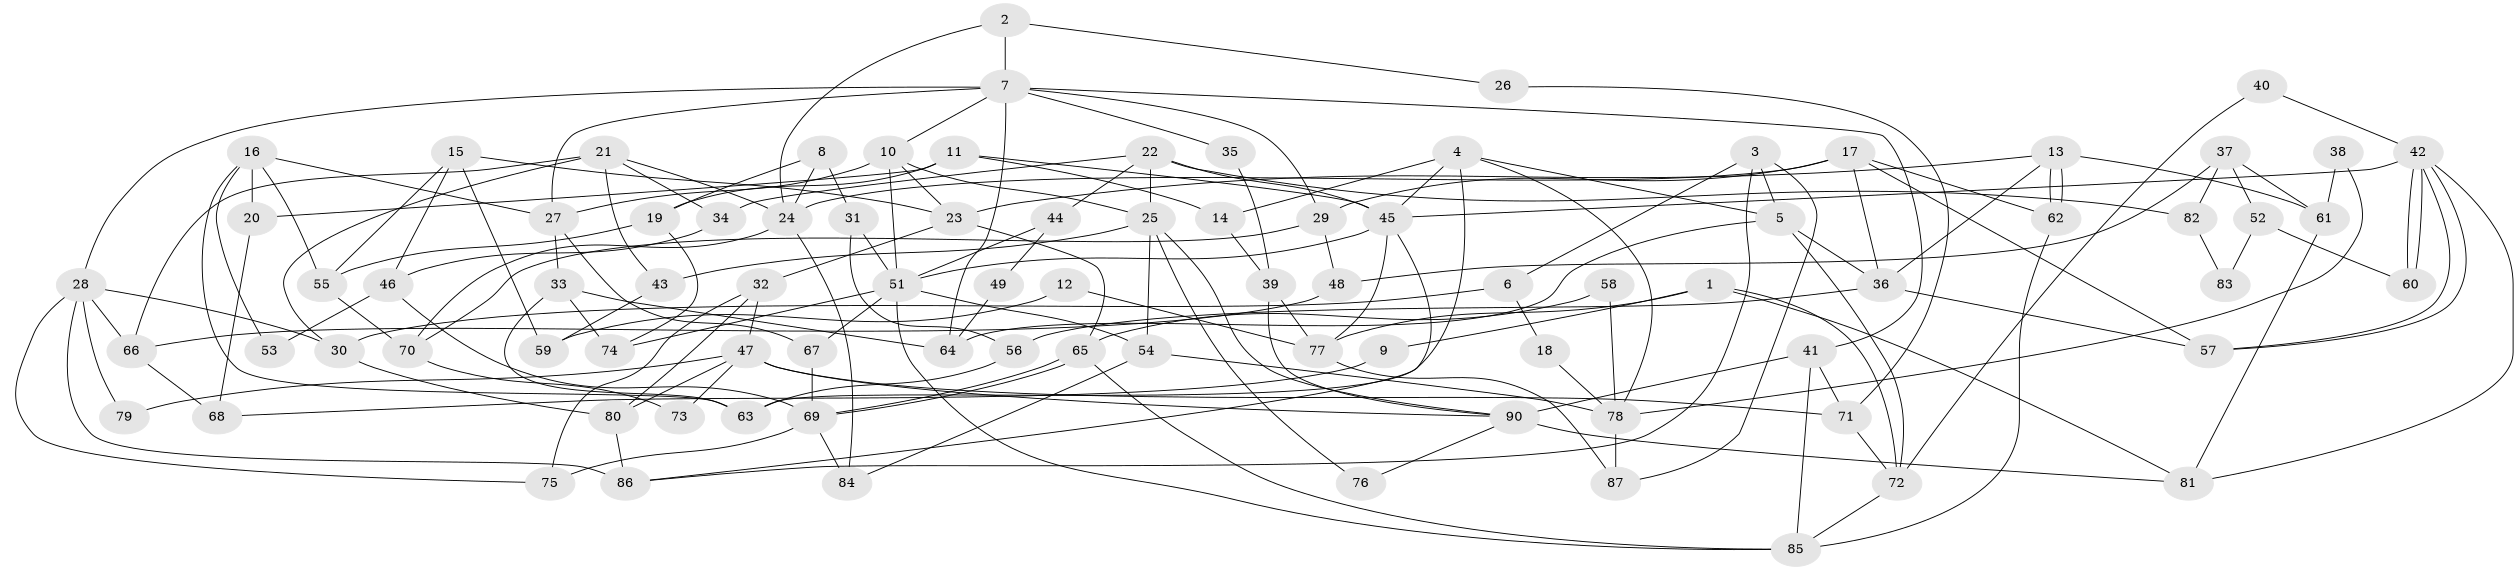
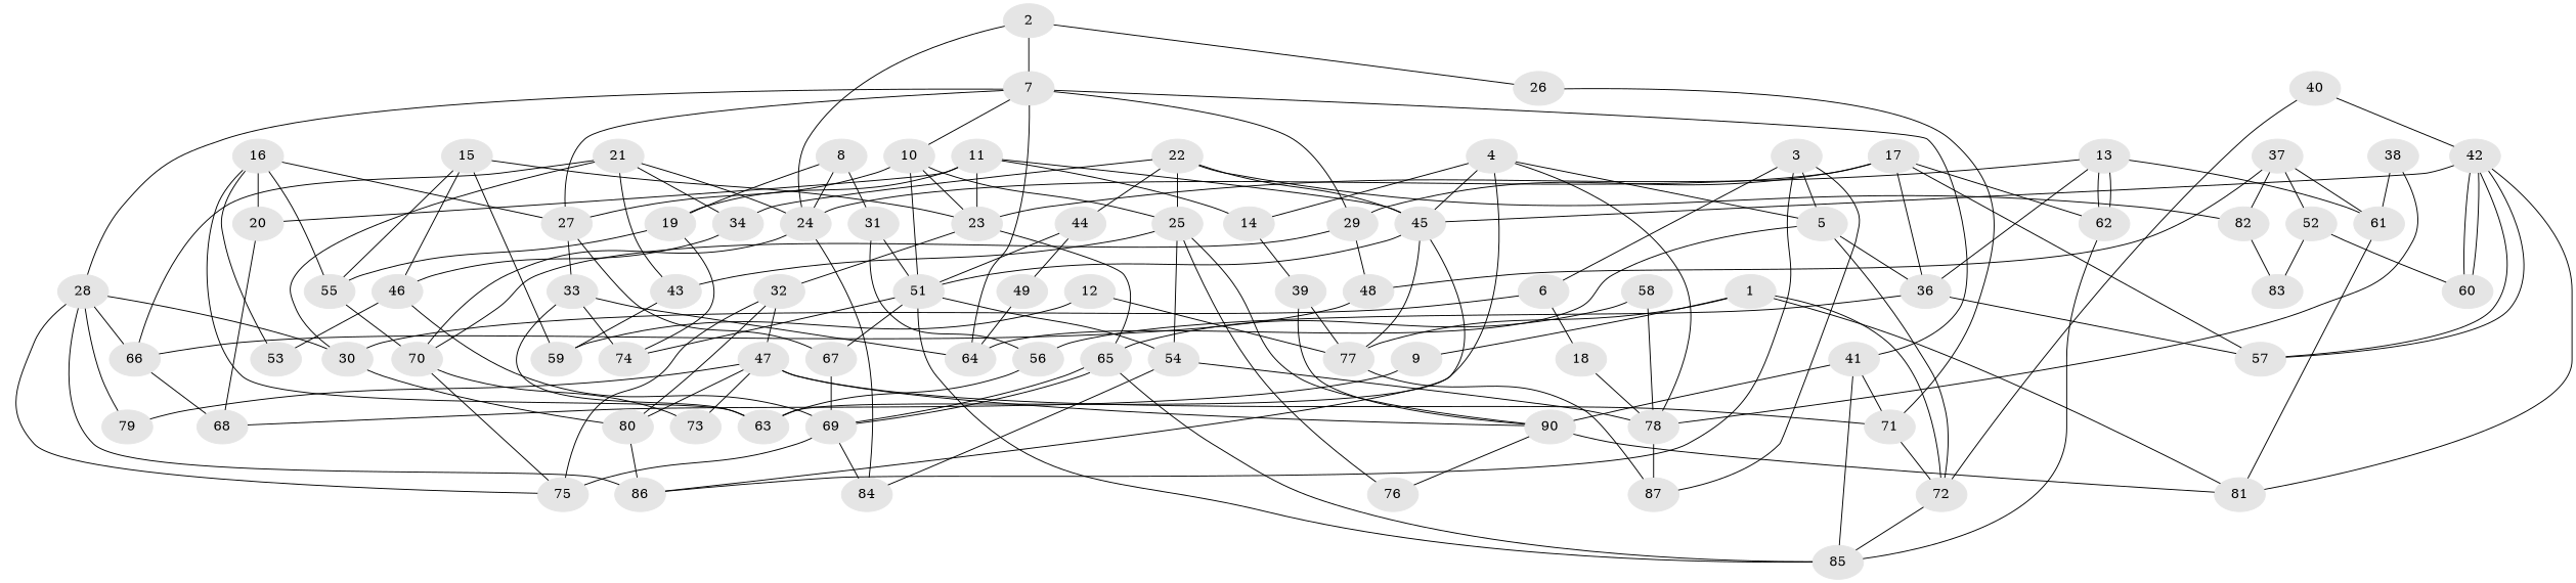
  graph {
    node [color=gray90 style=filled]
    1
    9
    72
    77
    81
    68
    85
    87
    2
    7
    24
    26
    64
    10
    27
    28
    29
-   35
    41
    70
    84
    71
    3
    5
    6
    86
    36
    18
    30
    4
    14
    45
    63
    78
    39
    51
    57
    56
    80
    23
    25
    33
    67
    66
    75
    79
    48
    n48 [label=90]
    8
    19
    31
    55
    74
    32
    65
    43
    54
    76
    11
    20
    12
    59
    13
    61
    62
    15
    46
    53
    69
    16
    17
    21
    34
    22
    44
    82
    49
    83
    47
    73
    37
    52
    60
    38
    40
    42
    58
    1 -- 9
    1 -- 72
    1 -- 77
    1 -- 81
    9 -- 68
    72 -- 85
    77 -- 87
    2 -- 7
    2 -- 24
    2 -- 26
    7 -- 64
    7 -- 10
    7 -- 27
    7 -- 28
    7 -- 29
-   7 -- 35
    7 -- 41
    24 -- 70
    24 -- 84
    26 -- 71
    10 -- 27
    10 -- 51
    10 -- 23
    10 -- 25
    27 -- 33
    27 -- 67
    28 -- 86
    28 -- 30
    28 -- 66
    28 -- 75
    28 -- 79
    29 -- 70
    29 -- 48
-   35 -- 39
    41 -- 85
    41 -- 71
    41 -- n48
+   70 -- 75
    70 -- 73
    71 -- 72
    3 -- 87
    3 -- 5
    3 -- 6
    3 -- 86
    5 -- 72
    5 -- 64
    5 -- 36
    6 -- 18
    6 -- 30
    36 -- 57
    36 -- 56
    18 -- 78
    30 -- 80
    4 -- 5
    4 -- 14
    4 -- 45
    4 -- 63
    4 -- 78
    14 -- 39
    45 -- 77
    45 -- 86
    45 -- 51
    78 -- 87
    39 -- 77
    39 -- n48
    51 -- 85
    51 -- 67
    51 -- 74
    51 -- 54
    56 -- 63
    80 -- 86
    23 -- 32
    23 -- 65
    25 -- n48
    25 -- 43
    25 -- 54
    25 -- 76
    33 -- 64
    33 -- 63
    33 -- 74
    67 -- 69
    66 -- 68
    48 -- 66
    n48 -- 81
    n48 -- 76
    8 -- 24
    8 -- 19
    8 -- 31
    19 -- 55
    19 -- 74
    31 -- 51
    31 -- 56
    55 -- 70
    32 -- 80
    32 -- 75
    32 -- 47
    65 -- 85
    65 -- 69
    65 -- 69
    43 -- 59
    54 -- 84
    54 -- 78
    11 -- 14
    11 -- 45
+   11 -- 23
    11 -- 19
    11 -- 20
    20 -- 68
    12 -- 77
    12 -- 59
    13 -- 36
    13 -- 23
    13 -- 61
    13 -- 62
    13 -- 62
    61 -- 81
    62 -- 85
    15 -- 23
    15 -- 55
    15 -- 59
    15 -- 46
    46 -- 53
    46 -- 69
    69 -- 84
    69 -- 75
    16 -- 27
    16 -- 63
    16 -- 55
    16 -- 20
    16 -- 53
    17 -- 24
    17 -- 29
    17 -- 36
    17 -- 57
    17 -- 62
    21 -- 24
    21 -- 30
    21 -- 66
    21 -- 43
    21 -- 34
    34 -- 46
    22 -- 45
    22 -- 25
    22 -- 34
    22 -- 44
    22 -- 82
    44 -- 51
    44 -- 49
    82 -- 83
    49 -- 64
    47 -- 71
    47 -- 80
    47 -- 79
    47 -- n48
    47 -- 73
    37 -- 48
    37 -- 61
    37 -- 82
    37 -- 52
    52 -- 83
    52 -- 60
    38 -- 78
    38 -- 61
    40 -- 72
    40 -- 42
    42 -- 81
    42 -- 45
    42 -- 57
    42 -- 57
    42 -- 60
    42 -- 60
    58 -- 78
    58 -- 65
  }
